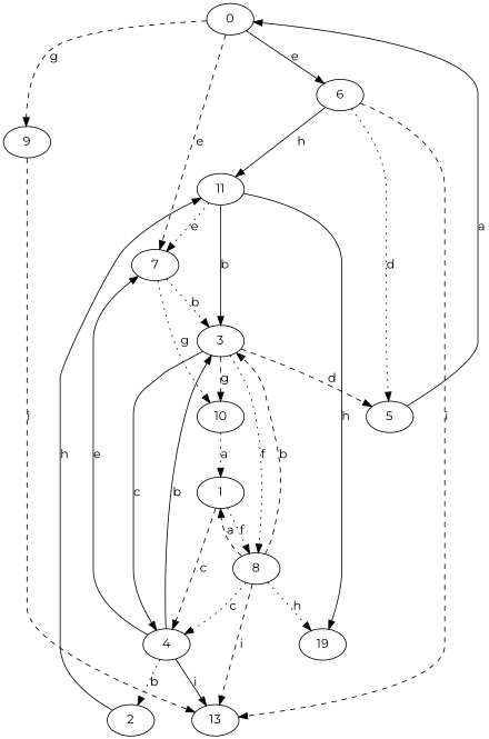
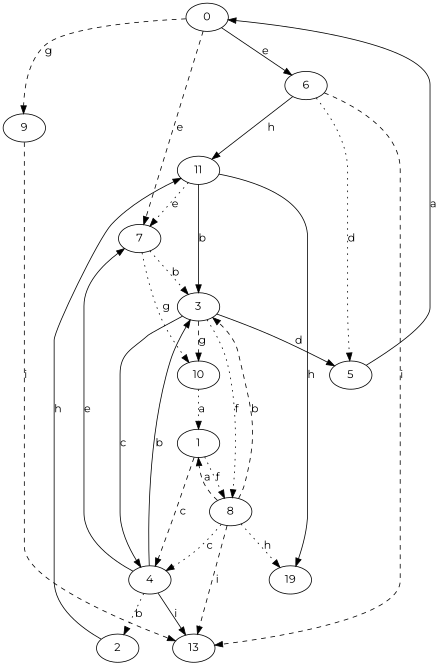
  strict digraph {
    fontname=Montserrat
    node [fontname=Montserrat]
    edge [fontname=Montserrat style=solid]
    0
    6
    7
    9
    11
    5
    13
    3
    10
    1
    4
    8
    2
    n14 [label=19]
    0 -> 6 [label=e]
    0 -> 7 [label=e style=dashed]
    0 -> 9 [label=g style=dashed]
    6 -> 11 [label=h]
    6 -> 5 [label=d style=dotted]
    6 -> 13 [label=i style=dashed]
    7 -> 3 [label=b style=dotted]
    7 -> 10 [label=g style=dotted]
    9 -> 13 [label=i style=dashed]
    11 -> 7 [label=e style=dotted]
    11 -> 3 [label=b]
    11 -> n14 [label=h]
    5 -> 0 [label=a]
-   3 -> 5 [label=d style=dashed]
+   3 -> 5 [label=d]
    3 -> 10 [label=g style=dashed]
    3 -> 4 [label=c]
    3 -> 8 [label=f style=dotted]
    10 -> 1 [label=a style=dotted]
    1 -> 4 [label=c style=dashed]
    1 -> 8 [label=f style=dotted]
    4 -> 7 [label=e]
    4 -> 13 [label=i]
    4 -> 3 [label=b]
    4 -> 2 [label=b style=dotted]
    8 -> 13 [label=i style=dashed]
    8 -> 3 [label=b style=dashed]
    8 -> 1 [label=a style=dashed]
    8 -> 4 [label=c style=dotted]
    8 -> n14 [label=h style=dotted]
    2 -> 11 [label=h]
  }
